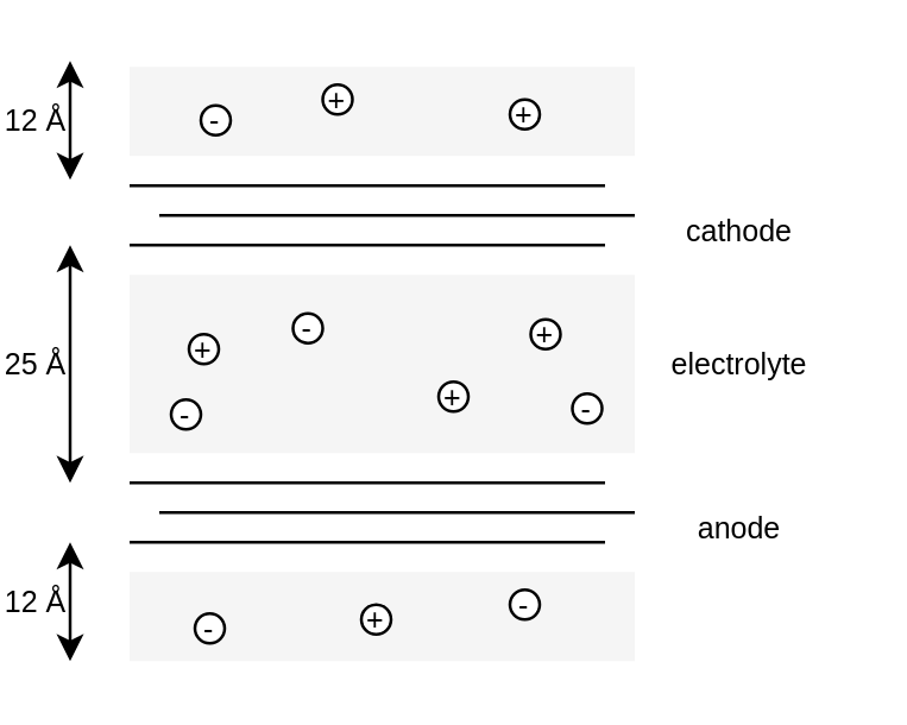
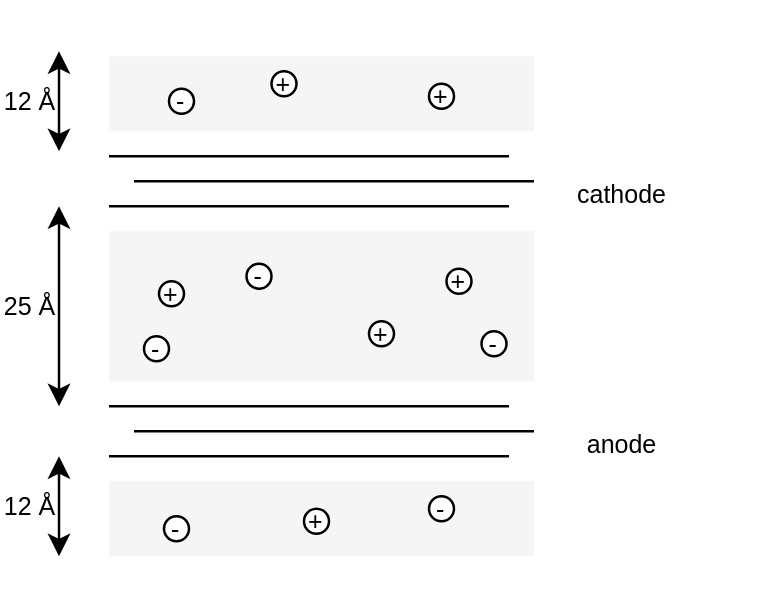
  <mxCell id="0" />
  <mxCell id="1" parent="0" />
  <mxCell id="2" value="" style="rounded=0;whiteSpace=wrap;html=1;strokeWidth=1;strokeColor=none;fillColor=#f5f5f5;fontColor=#333333;" parent="1" vertex="1"><mxGeometry x="40" y="92" width="170" height="60" as="geometry" /></mxCell>
  <mxCell id="3" value="" style="endArrow=none;html=1;rounded=0;" parent="1" edge="1"><mxGeometry width="50" height="50" relative="1" as="geometry"><mxPoint x="200" y="62" as="sourcePoint" /><mxPoint x="40" y="62" as="targetPoint" /></mxGeometry></mxCell>
  <mxCell id="4" value="" style="endArrow=none;html=1;rounded=0;" parent="1" edge="1"><mxGeometry width="50" height="50" relative="1" as="geometry"><mxPoint x="210" y="72" as="sourcePoint" /><mxPoint x="50" y="72" as="targetPoint" /></mxGeometry></mxCell>
  <mxCell id="5" value="" style="endArrow=none;html=1;rounded=0;" parent="1" edge="1"><mxGeometry width="50" height="50" relative="1" as="geometry"><mxPoint x="200" y="82" as="sourcePoint" /><mxPoint x="40" y="82" as="targetPoint" /></mxGeometry></mxCell>
  <mxCell id="6" value="" style="endArrow=none;html=1;rounded=0;" parent="1" edge="1"><mxGeometry width="50" height="50" relative="1" as="geometry"><mxPoint x="200" y="162" as="sourcePoint" /><mxPoint x="40" y="162" as="targetPoint" /></mxGeometry></mxCell>
  <mxCell id="7" value="" style="endArrow=none;html=1;rounded=0;" parent="1" edge="1"><mxGeometry width="50" height="50" relative="1" as="geometry"><mxPoint x="210" y="172" as="sourcePoint" /><mxPoint x="50" y="172" as="targetPoint" /></mxGeometry></mxCell>
  <mxCell id="8" value="" style="endArrow=none;html=1;rounded=0;" parent="1" edge="1"><mxGeometry width="50" height="50" relative="1" as="geometry"><mxPoint x="200" y="182" as="sourcePoint" /><mxPoint x="40" y="182" as="targetPoint" /></mxGeometry></mxCell>
  <mxCell id="9" value="+" style="ellipse;whiteSpace=wrap;html=1;aspect=fixed;strokeWidth=1;fontSize=10;" parent="1" vertex="1"><mxGeometry x="60" y="112" width="10" height="10" as="geometry" /></mxCell>
  <mxCell id="10" value="+" style="ellipse;whiteSpace=wrap;html=1;aspect=fixed;strokeWidth=1;fontSize=10;" parent="1" vertex="1"><mxGeometry x="144" y="128" width="10" height="10" as="geometry" /></mxCell>
  <mxCell id="11" value="+" style="ellipse;whiteSpace=wrap;html=1;aspect=fixed;strokeWidth=1;fontSize=10;" parent="1" vertex="1"><mxGeometry x="175" y="107" width="10" height="10" as="geometry" /></mxCell>
  <mxCell id="12" value="-" style="ellipse;whiteSpace=wrap;html=1;aspect=fixed;strokeWidth=1;fontSize=10;" parent="1" vertex="1"><mxGeometry x="95" y="105" width="10" height="10" as="geometry" /></mxCell>
  <mxCell id="13" value="-" style="ellipse;whiteSpace=wrap;html=1;aspect=fixed;strokeWidth=1;fontSize=10;" parent="1" vertex="1"><mxGeometry x="189" y="132" width="10" height="10" as="geometry" /></mxCell>
  <mxCell id="14" value="-" style="ellipse;whiteSpace=wrap;html=1;aspect=fixed;strokeWidth=1;fontSize=10;" parent="1" vertex="1"><mxGeometry x="54" y="134" width="10" height="10" as="geometry" /></mxCell>
- <mxCell id="15" value="electrolyte" style="text;html=1;align=center;verticalAlign=middle;resizable=0;points=[];autosize=1;strokeColor=none;fillColor=none;fontSize=10;" parent="1" vertex="1"><mxGeometry x="210" y="107" width="70" height="30" as="geometry" /></mxCell>
  <mxCell id="16" value="cathode" style="text;html=1;align=center;verticalAlign=middle;resizable=0;points=[];autosize=1;strokeColor=none;fillColor=none;fontSize=10;" parent="1" vertex="1"><mxGeometry x="215" y="62" width="60" height="30" as="geometry" /></mxCell>
  <mxCell id="17" value="anode" style="text;html=1;align=center;verticalAlign=middle;resizable=0;points=[];autosize=1;strokeColor=none;fillColor=none;fontSize=10;" parent="1" vertex="1"><mxGeometry x="220" y="162" width="50" height="30" as="geometry" /></mxCell>
  <mxCell id="18" value="" style="rounded=0;whiteSpace=wrap;html=1;strokeWidth=1;strokeColor=none;fillColor=#f5f5f5;fontColor=#333333;" parent="1" vertex="1"><mxGeometry x="40" y="22" width="170" height="30" as="geometry" /></mxCell>
  <mxCell id="19" value="" style="rounded=0;whiteSpace=wrap;html=1;strokeWidth=1;strokeColor=none;fillColor=#f5f5f5;fontColor=#333333;" parent="1" vertex="1"><mxGeometry x="40" y="192" width="170" height="30" as="geometry" /></mxCell>
  <mxCell id="20" value="25 Å" style="endArrow=classic;startArrow=classic;html=1;rounded=0;fontSize=10;labelPosition=left;verticalLabelPosition=middle;align=right;verticalAlign=middle;" parent="1" edge="1"><mxGeometry width="50" height="50" relative="1" as="geometry"><mxPoint x="20" y="162" as="sourcePoint" /><mxPoint x="20" y="82" as="targetPoint" /></mxGeometry></mxCell>
  <mxCell id="21" value="+" style="ellipse;whiteSpace=wrap;html=1;aspect=fixed;strokeWidth=1;fontSize=10;" parent="1" vertex="1"><mxGeometry x="168" y="33" width="10" height="10" as="geometry" /></mxCell>
  <mxCell id="22" value="+" style="ellipse;whiteSpace=wrap;html=1;aspect=fixed;strokeWidth=1;fontSize=10;" parent="1" vertex="1"><mxGeometry x="105" y="28" width="10" height="10" as="geometry" /></mxCell>
  <mxCell id="23" value="-" style="ellipse;whiteSpace=wrap;html=1;aspect=fixed;strokeWidth=1;fontSize=10;" parent="1" vertex="1"><mxGeometry x="64" y="35" width="10" height="10" as="geometry" /></mxCell>
  <mxCell id="24" value="+" style="ellipse;whiteSpace=wrap;html=1;aspect=fixed;strokeWidth=1;fontSize=10;" parent="1" vertex="1"><mxGeometry x="118" y="203" width="10" height="10" as="geometry" /></mxCell>
  <mxCell id="25" value="-" style="ellipse;whiteSpace=wrap;html=1;aspect=fixed;strokeWidth=1;fontSize=10;" parent="1" vertex="1"><mxGeometry x="168" y="198" width="10" height="10" as="geometry" /></mxCell>
  <mxCell id="26" value="-" style="ellipse;whiteSpace=wrap;html=1;aspect=fixed;strokeWidth=1;fontSize=10;" parent="1" vertex="1"><mxGeometry x="62" y="206" width="10" height="10" as="geometry" /></mxCell>
  <mxCell id="27" value="12 Å" style="endArrow=classic;startArrow=classic;html=1;rounded=0;fontSize=10;labelPosition=left;verticalLabelPosition=middle;align=right;verticalAlign=middle;" parent="1" edge="1"><mxGeometry width="50" height="50" relative="1" as="geometry"><mxPoint x="20" y="222" as="sourcePoint" /><mxPoint x="20" y="182" as="targetPoint" /></mxGeometry></mxCell>
  <mxCell id="28" value="12 Å" style="endArrow=classic;startArrow=classic;html=1;rounded=0;fontSize=10;labelPosition=left;verticalLabelPosition=middle;align=right;verticalAlign=middle;" parent="1" edge="1"><mxGeometry width="50" height="50" relative="1" as="geometry"><mxPoint x="20" y="60" as="sourcePoint" /><mxPoint x="20" y="20" as="targetPoint" /></mxGeometry></mxCell>
